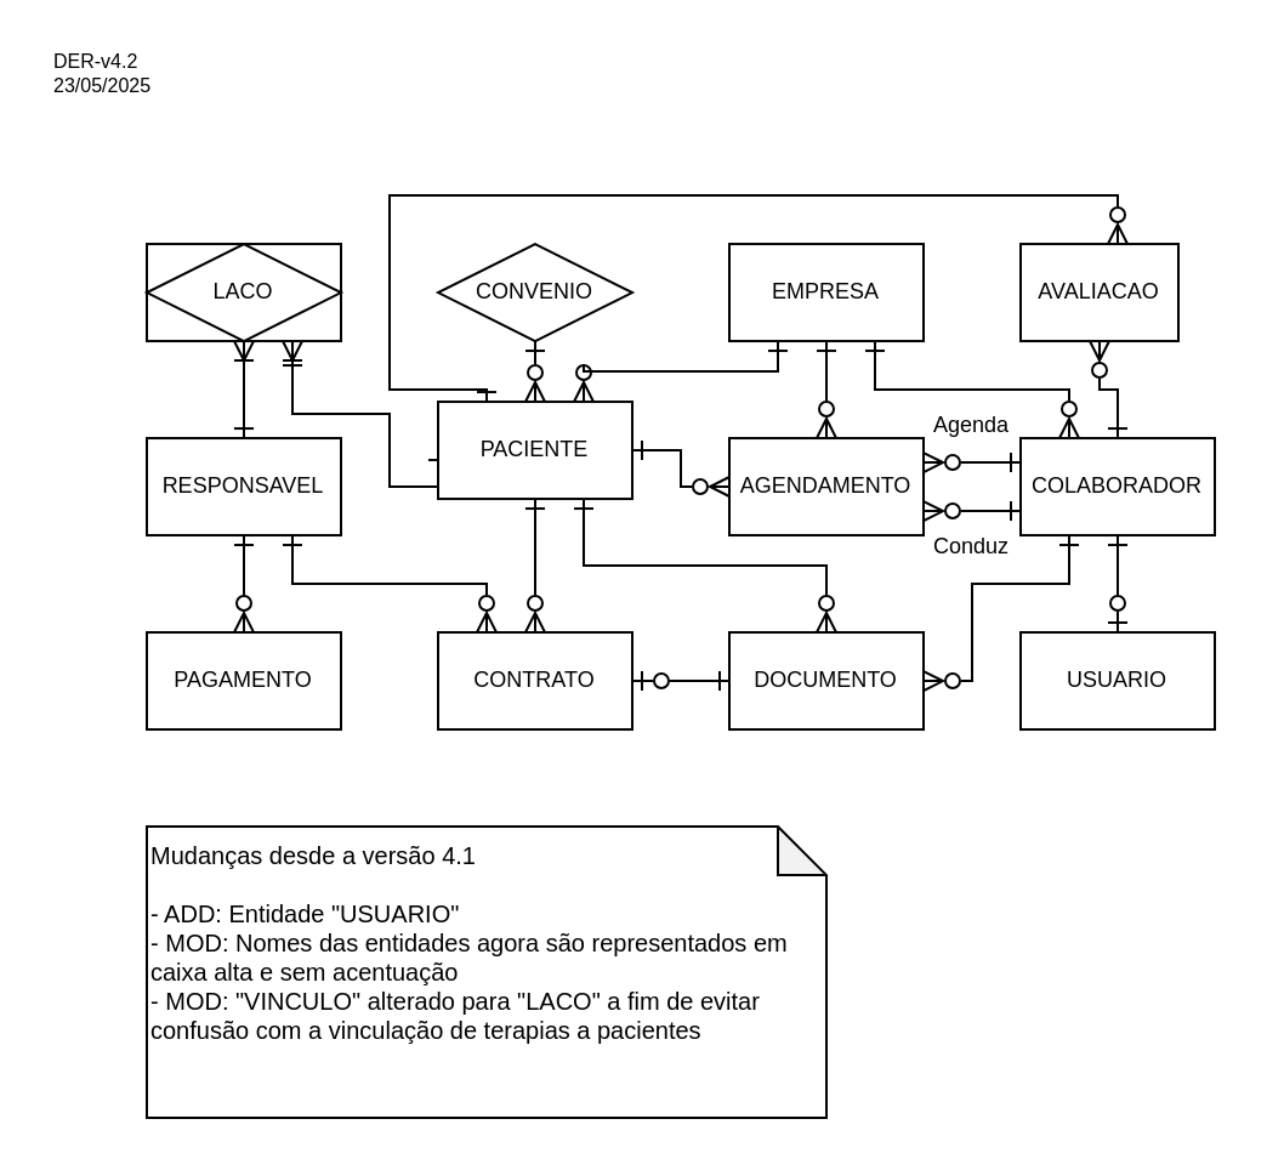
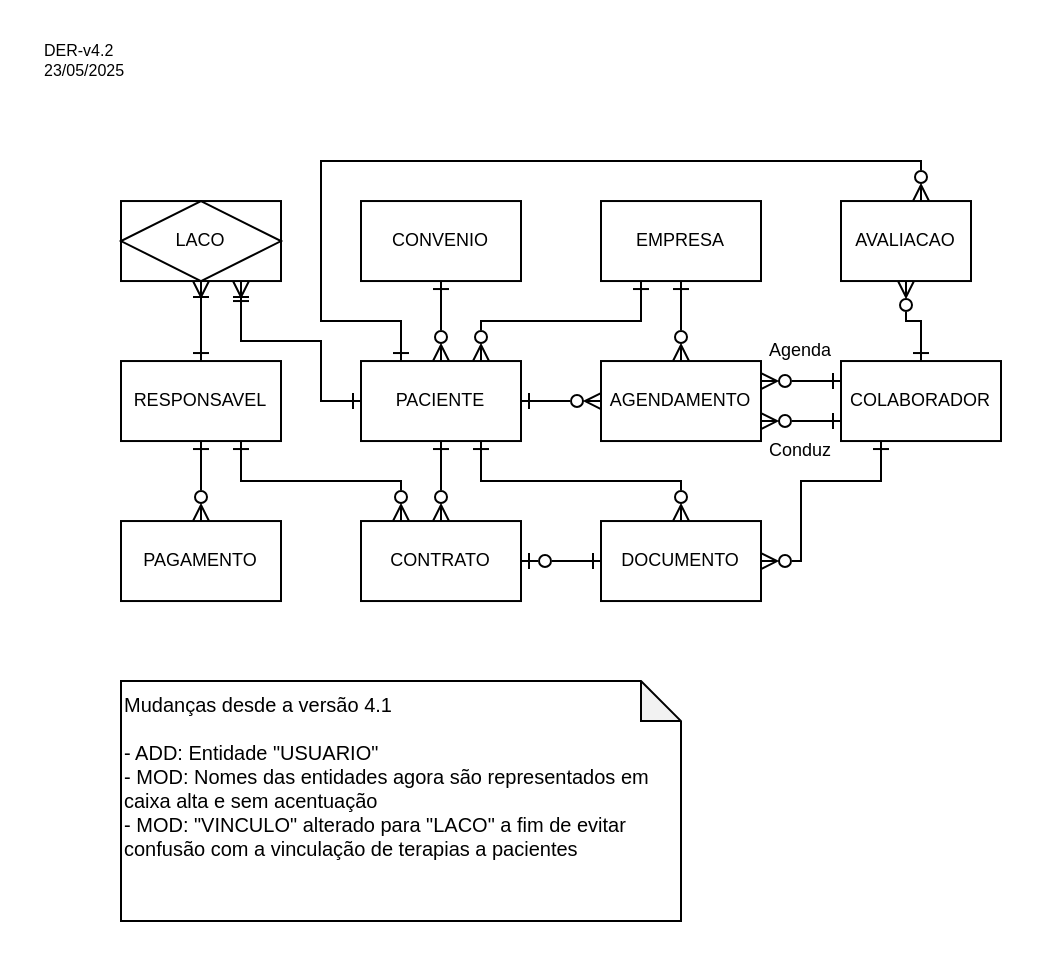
  <mxCell id="0" />
  <mxCell id="1" parent="0" />
  <mxCell id="2" value="" style="edgeStyle=orthogonalEdgeStyle;rounded=0;html=1;startArrow=ERone;startFill=0;endArrow=ERzeroToMany;endFill=0;fontSize=9;" parent="1" source="6" target="9" edge="1"><mxGeometry relative="1" as="geometry" /></mxCell>
  <mxCell id="3" style="edgeStyle=orthogonalEdgeStyle;rounded=0;html=1;entryX=0.75;entryY=1;entryDx=0;entryDy=0;startArrow=ERone;startFill=0;endArrow=ERoneToMany;endFill=0;exitX=0;exitY=0.5;exitDx=0;exitDy=0;fontSize=9;" parent="1" source="6" target="15" edge="1"><mxGeometry relative="1" as="geometry"><Array as="points"><mxPoint x="160" y="200.02" /><mxPoint x="160" y="170.02" /><mxPoint x="120" y="170.02" /></Array></mxGeometry></mxCell>
  <mxCell id="4" value="" style="edgeStyle=orthogonalEdgeStyle;rounded=0;html=1;startArrow=ERone;startFill=0;endArrow=ERzeroToMany;endFill=0;fontSize=9;" parent="1" source="6" target="16" edge="1"><mxGeometry relative="1" as="geometry" /></mxCell>
  <mxCell id="5" style="edgeStyle=orthogonalEdgeStyle;rounded=0;html=1;exitX=0.75;exitY=1;exitDx=0;exitDy=0;entryX=0.5;entryY=0;entryDx=0;entryDy=0;startArrow=ERone;startFill=0;endArrow=ERzeroToMany;endFill=0;fontSize=9;" parent="1" source="6" target="18" edge="1"><mxGeometry relative="1" as="geometry" /></mxCell>
- <mxCell id="6" value="PACIENTE" style="rounded=0;whiteSpace=wrap;html=1;fontSize=9;" parent="1" vertex="1"><mxGeometry x="180" y="165.02" width="80" height="40" as="geometry" /></mxCell>
+ <mxCell id="6" value="PACIENTE" style="rounded=0;whiteSpace=wrap;html=1;fontSize=9;" parent="1" vertex="1"><mxGeometry x="180" y="180.02" width="80" height="40" as="geometry" /></mxCell>
  <mxCell id="7" value="" style="edgeStyle=orthogonalEdgeStyle;html=1;endArrow=ERzeroToMany;endFill=0;startArrow=ERone;startFill=0;fontSize=9;" parent="1" source="8" target="6" edge="1"><mxGeometry relative="1" as="geometry" /></mxCell>
- <mxCell id="8" value="CONVENIO" style="rhombus;whiteSpace=wrap;html=1;fontSize=9;" parent="1" vertex="1"><mxGeometry x="180" y="100.02" width="80" height="40" as="geometry" /></mxCell>
+ <mxCell id="8" value="CONVENIO" style="rounded=0;whiteSpace=wrap;html=1;fontSize=9;" parent="1" vertex="1"><mxGeometry x="180" y="100.02" width="80" height="40" as="geometry" /></mxCell>
  <mxCell id="9" value="AGENDAMENTO" style="rounded=0;whiteSpace=wrap;html=1;fontSize=9;" parent="1" vertex="1"><mxGeometry x="300" y="180.02" width="80" height="40" as="geometry" /></mxCell>
  <mxCell id="10" value="PAGAMENTO" style="rounded=0;whiteSpace=wrap;html=1;fontSize=9;" parent="1" vertex="1"><mxGeometry x="60" y="260.02" width="80" height="40" as="geometry" /></mxCell>
  <mxCell id="11" value="" style="edgeStyle=orthogonalEdgeStyle;rounded=0;html=1;startArrow=ERone;startFill=0;endArrow=ERoneToMany;endFill=0;fontSize=9;" parent="1" source="14" target="15" edge="1"><mxGeometry relative="1" as="geometry" /></mxCell>
  <mxCell id="12" style="edgeStyle=orthogonalEdgeStyle;rounded=0;html=1;exitX=0.75;exitY=1;exitDx=0;exitDy=0;entryX=0.25;entryY=0;entryDx=0;entryDy=0;startArrow=ERone;startFill=0;endArrow=ERzeroToMany;endFill=0;fontSize=9;" parent="1" source="14" target="16" edge="1"><mxGeometry relative="1" as="geometry" /></mxCell>
  <mxCell id="13" value="" style="edgeStyle=orthogonalEdgeStyle;rounded=0;html=1;startArrow=ERone;startFill=0;endArrow=ERzeroToMany;endFill=0;fontSize=9;" parent="1" source="14" target="10" edge="1"><mxGeometry relative="1" as="geometry" /></mxCell>
  <mxCell id="14" value="RESPONSAVEL" style="rounded=0;whiteSpace=wrap;html=1;fontSize=9;" parent="1" vertex="1"><mxGeometry x="60" y="180.02" width="80" height="40" as="geometry" /></mxCell>
  <mxCell id="15" value="&lt;span style=&quot;font-size: 9px;&quot;&gt;LACO&lt;/span&gt;" style="shape=associativeEntity;whiteSpace=wrap;html=1;align=center;fontSize=9;" parent="1" vertex="1"><mxGeometry x="60" y="100.02" width="80" height="40" as="geometry" /></mxCell>
  <mxCell id="16" value="CONTRATO" style="rounded=0;whiteSpace=wrap;html=1;fontSize=9;" parent="1" vertex="1"><mxGeometry x="180" y="260.02" width="80" height="40" as="geometry" /></mxCell>
  <mxCell id="17" value="" style="edgeStyle=orthogonalEdgeStyle;rounded=0;html=1;startArrow=ERone;startFill=0;endArrow=ERzeroToOne;endFill=0;fontSize=9;" parent="1" source="18" target="16" edge="1"><mxGeometry relative="1" as="geometry" /></mxCell>
  <mxCell id="18" value="DOCUMENTO" style="rounded=0;whiteSpace=wrap;html=1;fontSize=9;" parent="1" vertex="1"><mxGeometry x="300" y="260.02" width="80" height="40" as="geometry" /></mxCell>
  <mxCell id="19" style="edgeStyle=orthogonalEdgeStyle;rounded=0;html=1;entryX=0.25;entryY=0;entryDx=0;entryDy=0;endArrow=ERone;endFill=0;startArrow=ERzeroToMany;startFill=0;fontSize=9;" parent="1" source="21" target="6" edge="1"><mxGeometry relative="1" as="geometry"><Array as="points"><mxPoint x="460" y="80.02" /><mxPoint x="160" y="80.02" /><mxPoint x="160" y="160.02" /><mxPoint x="200" y="160.02" /></Array></mxGeometry></mxCell>
  <mxCell id="20" value="" style="edgeStyle=orthogonalEdgeStyle;rounded=0;html=1;startArrow=ERzeroToMany;startFill=0;endArrow=ERone;endFill=0;fontSize=9;" parent="1" source="21" target="25" edge="1"><mxGeometry relative="1" as="geometry" /></mxCell>
  <mxCell id="21" value="AVALIACAO" style="rounded=0;whiteSpace=wrap;html=1;fontSize=9;" parent="1" vertex="1"><mxGeometry x="420" y="100.02" width="65" height="40" as="geometry" /></mxCell>
  <mxCell id="22" style="edgeStyle=orthogonalEdgeStyle;rounded=0;html=1;entryX=1;entryY=0.5;entryDx=0;entryDy=0;startArrow=ERone;startFill=0;endArrow=ERzeroToMany;endFill=0;fontSize=9;exitX=0.25;exitY=1;exitDx=0;exitDy=0;" parent="1" source="25" target="18" edge="1"><mxGeometry relative="1" as="geometry"><Array as="points"><mxPoint x="440" y="240" /><mxPoint x="400" y="240" /><mxPoint x="400" y="280" /></Array></mxGeometry></mxCell>
  <mxCell id="23" style="edgeStyle=orthogonalEdgeStyle;rounded=0;html=1;exitX=0;exitY=0.25;exitDx=0;exitDy=0;entryX=1;entryY=0.25;entryDx=0;entryDy=0;startArrow=ERone;startFill=0;endArrow=ERzeroToMany;endFill=0;fontSize=9;" parent="1" source="25" target="9" edge="1"><mxGeometry relative="1" as="geometry" /></mxCell>
  <mxCell id="24" style="edgeStyle=orthogonalEdgeStyle;rounded=0;html=1;exitX=0;exitY=0.75;exitDx=0;exitDy=0;entryX=1;entryY=0.75;entryDx=0;entryDy=0;startArrow=ERone;startFill=0;endArrow=ERzeroToMany;endFill=0;fontSize=9;" parent="1" source="25" target="9" edge="1"><mxGeometry relative="1" as="geometry" /></mxCell>
  <mxCell id="25" value="COLABORADOR" style="rounded=0;whiteSpace=wrap;html=1;fontSize=9;" parent="1" vertex="1"><mxGeometry x="420" y="180.02" width="80" height="40" as="geometry" /></mxCell>
  <mxCell id="26" style="edgeStyle=orthogonalEdgeStyle;rounded=0;html=1;exitX=0.25;exitY=1;exitDx=0;exitDy=0;entryX=0.75;entryY=0;entryDx=0;entryDy=0;startArrow=ERone;startFill=0;endArrow=ERzeroToMany;endFill=0;fontSize=9;" parent="1" source="29" target="6" edge="1"><mxGeometry relative="1" as="geometry" /></mxCell>
  <mxCell id="27" value="" style="edgeStyle=orthogonalEdgeStyle;rounded=0;html=1;startArrow=ERone;startFill=0;endArrow=ERzeroToMany;endFill=0;fontSize=9;" parent="1" source="29" target="9" edge="1"><mxGeometry relative="1" as="geometry" /></mxCell>
- <mxCell id="28" style="edgeStyle=orthogonalEdgeStyle;rounded=0;html=1;entryX=0.25;entryY=0;entryDx=0;entryDy=0;startArrow=ERone;startFill=0;endArrow=ERzeroToMany;endFill=0;fontSize=9;exitX=0.75;exitY=1;exitDx=0;exitDy=0;" parent="1" source="29" target="25" edge="1"><mxGeometry relative="1" as="geometry"><mxPoint x="350" y="140" as="sourcePoint" /><Array as="points"><mxPoint x="360" y="160" /><mxPoint x="440" y="160" /></Array></mxGeometry></mxCell>
  <mxCell id="29" value="EMPRESA" style="rounded=0;whiteSpace=wrap;html=1;fontSize=9;" parent="1" vertex="1"><mxGeometry x="300" y="100.02" width="80" height="40" as="geometry" /></mxCell>
  <mxCell id="30" value="" style="endArrow=none;html=1;rounded=0;fontFamily=Helvetica;fontSize=9;" parent="1" edge="1"><mxGeometry width="50" height="50" relative="1" as="geometry"><mxPoint x="124" y="150.02" as="sourcePoint" /><mxPoint x="116" y="150.02" as="targetPoint" /></mxGeometry></mxCell>
  <mxCell id="31" value="Agenda" style="text;html=1;strokeColor=none;fillColor=none;align=center;verticalAlign=middle;whiteSpace=wrap;rounded=0;fontSize=9;" parent="1" vertex="1"><mxGeometry x="380" y="170.02" width="40" height="10" as="geometry" /></mxCell>
  <mxCell id="32" value="Conduz" style="text;html=1;strokeColor=none;fillColor=none;align=center;verticalAlign=middle;whiteSpace=wrap;rounded=0;fontSize=9;" parent="1" vertex="1"><mxGeometry x="380" y="220.02" width="40" height="10" as="geometry" /></mxCell>
  <mxCell id="33" value="Mudanças desde a versão 4.1&lt;br&gt;&lt;br&gt;- ADD: Entidade &quot;USUARIO&quot;&lt;br&gt;- MOD: Nomes das entidades agora são representados em caixa alta e sem acentuação&lt;br&gt;- MOD: &quot;VINCULO&quot; alterado para &quot;LACO&quot; a fim de evitar confusão com a vinculação de terapias a pacientes" style="shape=note;whiteSpace=wrap;html=1;backgroundOutline=1;darkOpacity=0.05;fontFamily=Helvetica;fontSize=10;size=20;align=left;verticalAlign=top;" parent="1" vertex="1"><mxGeometry x="60" y="340.02" width="280" height="119.98" as="geometry" /></mxCell>
  <mxCell id="34" value="DER-v4.2" style="text;html=1;strokeColor=none;fillColor=none;align=left;verticalAlign=middle;whiteSpace=wrap;rounded=0;fontSize=8;labelPosition=center;verticalLabelPosition=middle;" parent="1" vertex="1"><mxGeometry width="50" height="10" as="geometry" x="20" y="20" /></mxCell>
  <mxCell id="35" value="23/05/2025" style="text;html=1;strokeColor=none;fillColor=none;align=left;verticalAlign=middle;whiteSpace=wrap;rounded=0;fontSize=8;labelPosition=center;verticalLabelPosition=middle;" parent="1" vertex="1"><mxGeometry y="30" width="50" height="10" as="geometry" x="20" /></mxCell>
- <mxCell id="36" style="edgeStyle=none;html=1;entryX=0.5;entryY=1;entryDx=0;entryDy=0;fontSize=9;endArrow=ERone;endFill=0;startArrow=ERzeroToOne;startFill=0;" edge="1" parent="1" source="37" target="25"><mxGeometry relative="1" as="geometry" /></mxCell>
- <mxCell id="37" value="USUARIO" style="rounded=0;whiteSpace=wrap;html=1;fontSize=9;" vertex="1" parent="1"><mxGeometry x="420" y="260.02" width="80" height="40" as="geometry" /></mxCell>
